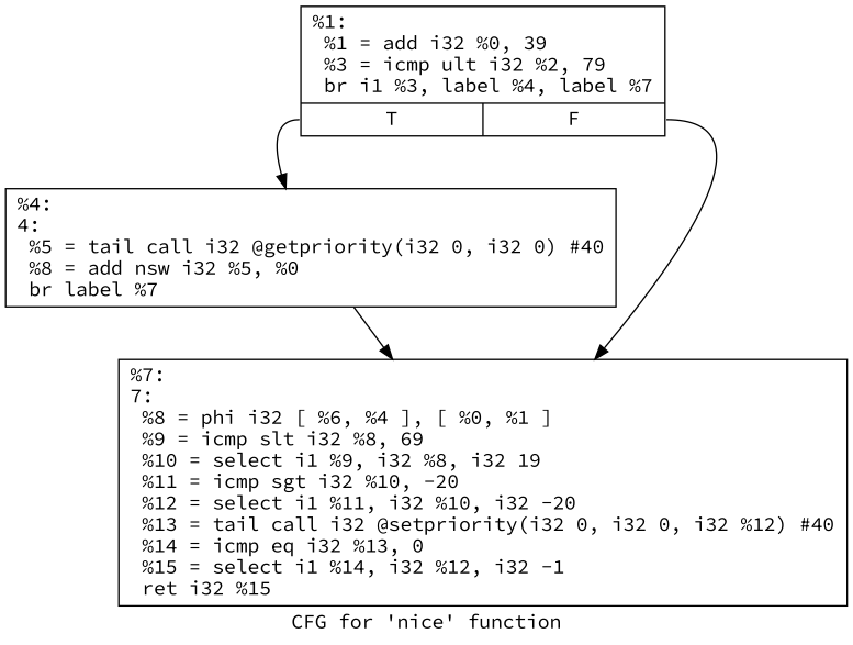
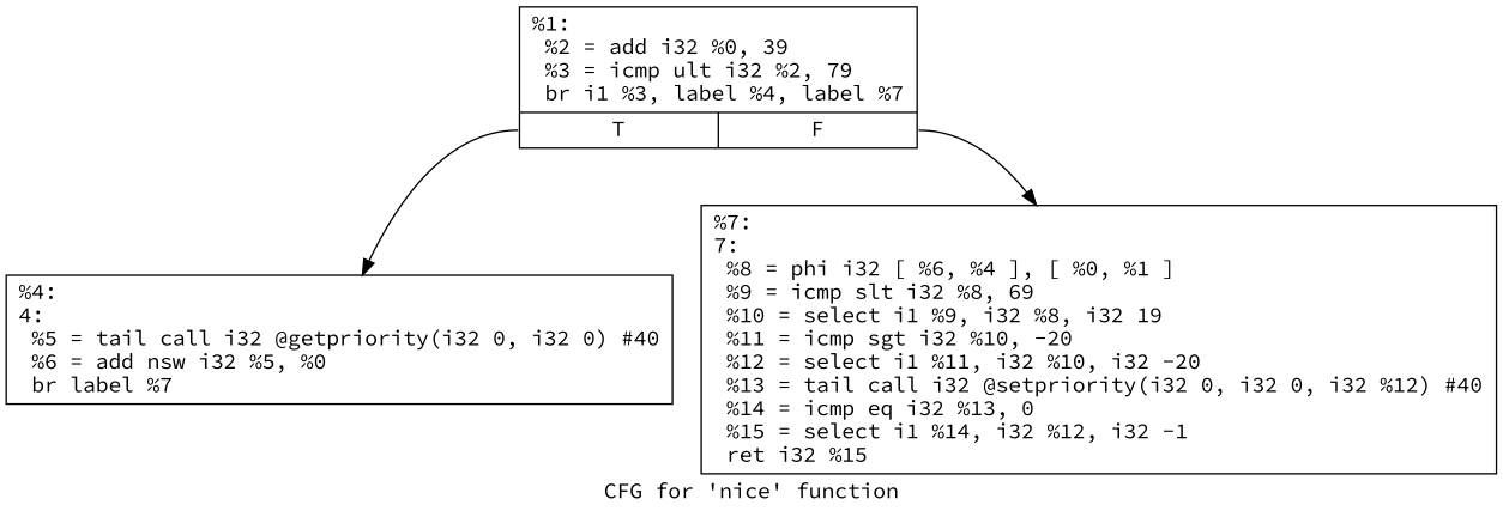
  digraph {
    fontname="Source Code Pro"
    label="CFG for 'nice' function"
    node [fontname="Source Code Pro" shape=record]
    edge [fontname="Source Code Pro"]
-   n1 [label="{%1:\l  %1 = add i32 %0, 39\l  %3 = icmp ult i32 %2, 79\l  br i1 %3, label %4, label %7\l|{<s0>T|<s1>F}}"]
-   n2 [label="{%4:\l4:                                                \l  %5 = tail call i32 @getpriority(i32 0, i32 0) #40\l  %8 = add nsw i32 %5, %0\l  br label %7\l}"]
+   n1 [label="{%1:\l  %2 = add i32 %0, 39\l  %3 = icmp ult i32 %2, 79\l  br i1 %3, label %4, label %7\l|{<s0>T|<s1>F}}"]
+   n2 [label="{%4:\l4:                                                \l  %5 = tail call i32 @getpriority(i32 0, i32 0) #40\l  %6 = add nsw i32 %5, %0\l  br label %7\l}"]
    n3 [label="{%7:\l7:                                                \l  %8 = phi i32 [ %6, %4 ], [ %0, %1 ]\l  %9 = icmp slt i32 %8, 69\l  %10 = select i1 %9, i32 %8, i32 19\l  %11 = icmp sgt i32 %10, -20\l  %12 = select i1 %11, i32 %10, i32 -20\l  %13 = tail call i32 @setpriority(i32 0, i32 0, i32 %12) #40\l  %14 = icmp eq i32 %13, 0\l  %15 = select i1 %14, i32 %12, i32 -1\l  ret i32 %15\l}"]
    n1 -> n2 [tailport=s0]
    n1 -> n3 [tailport=s1]
-   n2 -> n3
  }
